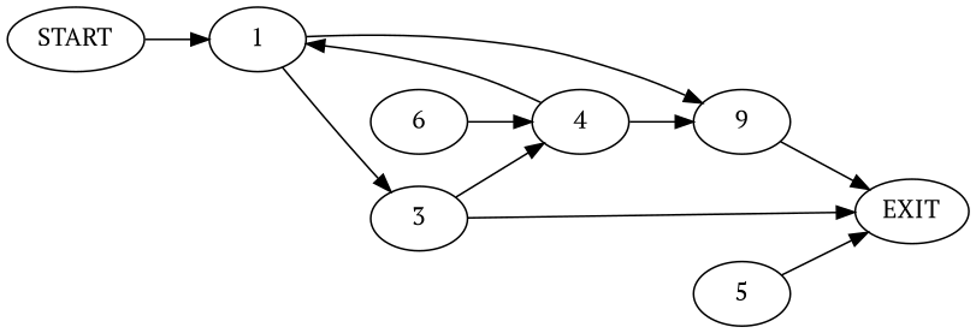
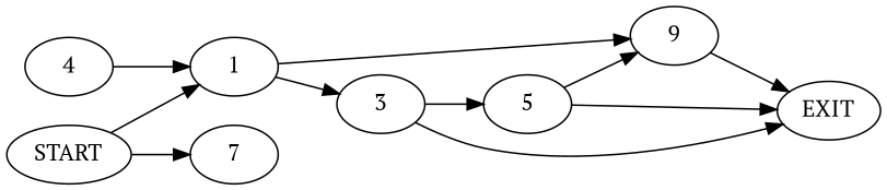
  digraph {
    fontname="PT Serif"
    rankdir=LR
    node [fontname="PT Serif"]
    edge [fontname="PT Serif"]
    n1 [label=START]
    1
+   7
    n4 [label=9]
    3
-   6
    4
    n8 [label=EXIT]
    5
    n1 -> 1
+   n1 -> 7
    1 -> n4
    1 -> 3
    n4 -> n8
-   3 -> 4
+   3 -> 5
    3 -> n8
-   6 -> 4
    4 -> 1
-   4 -> n4
+   5 -> n4
    5 -> n8
  }
